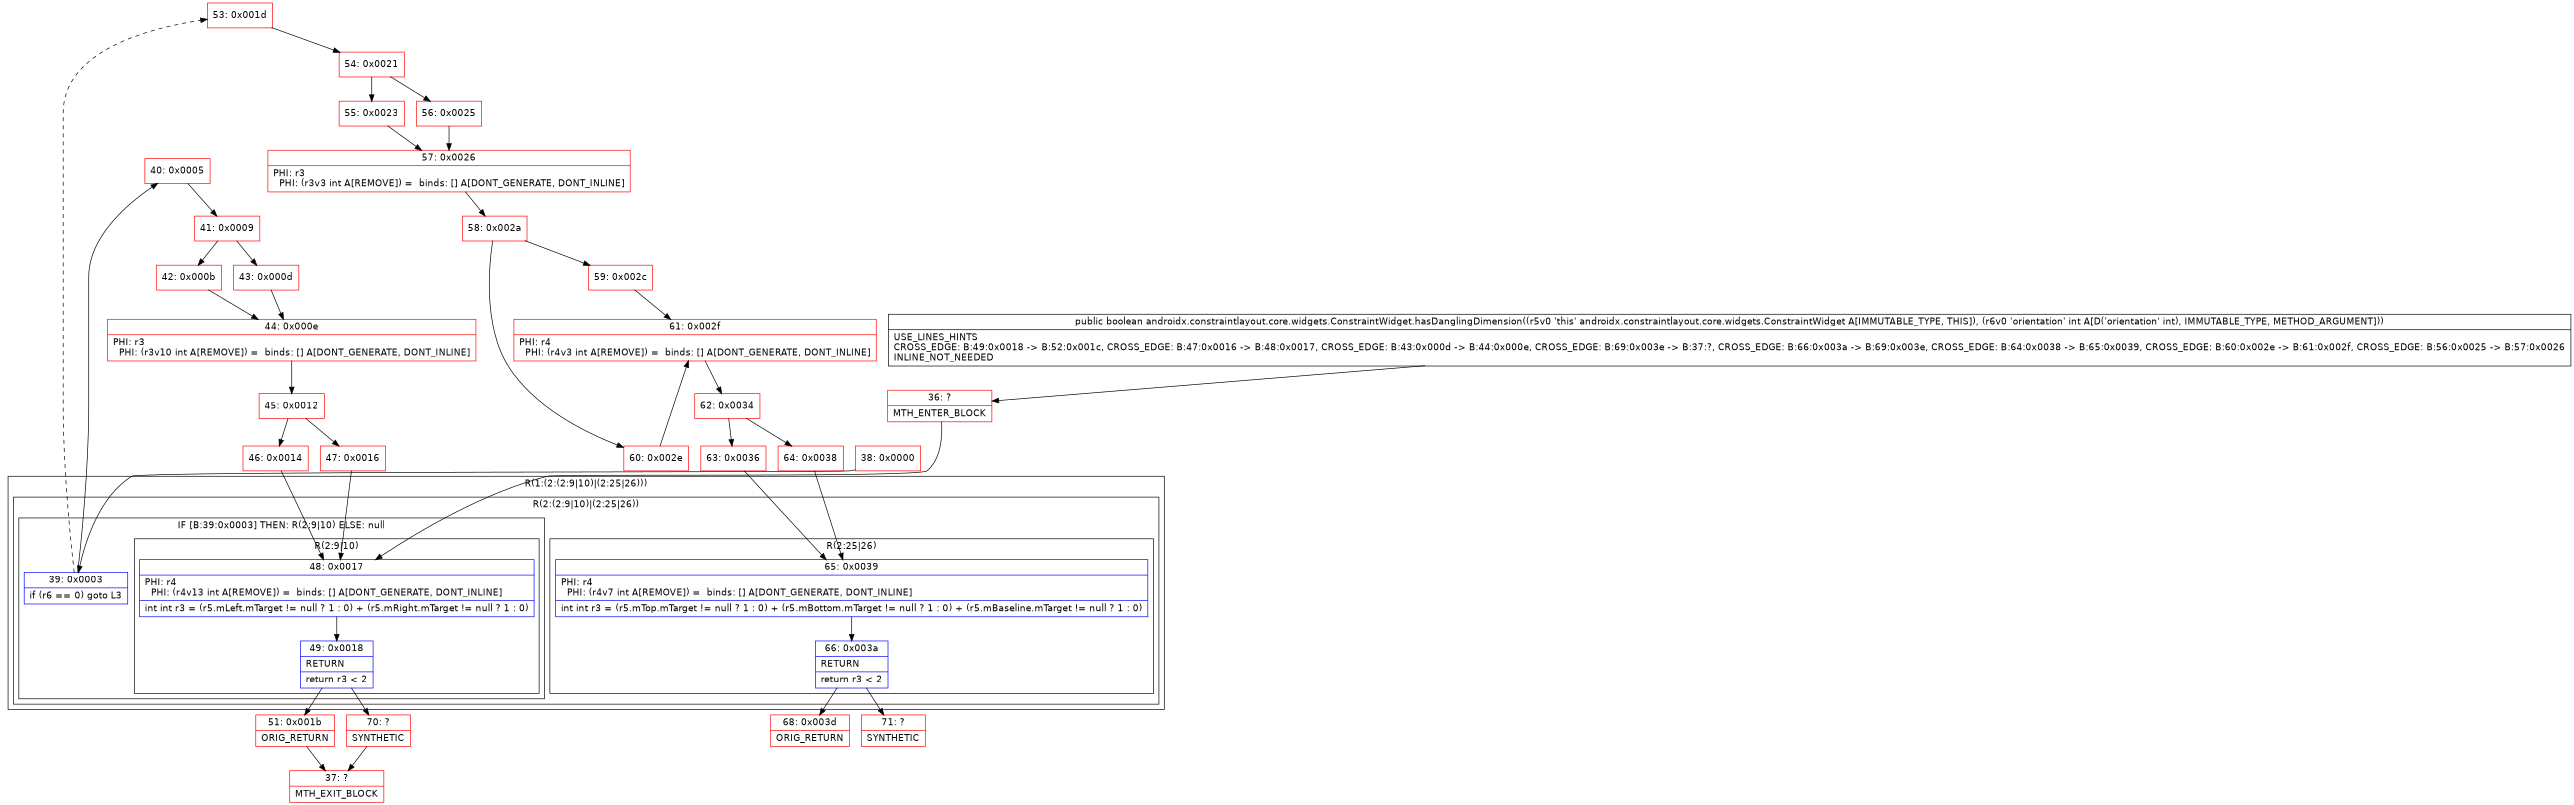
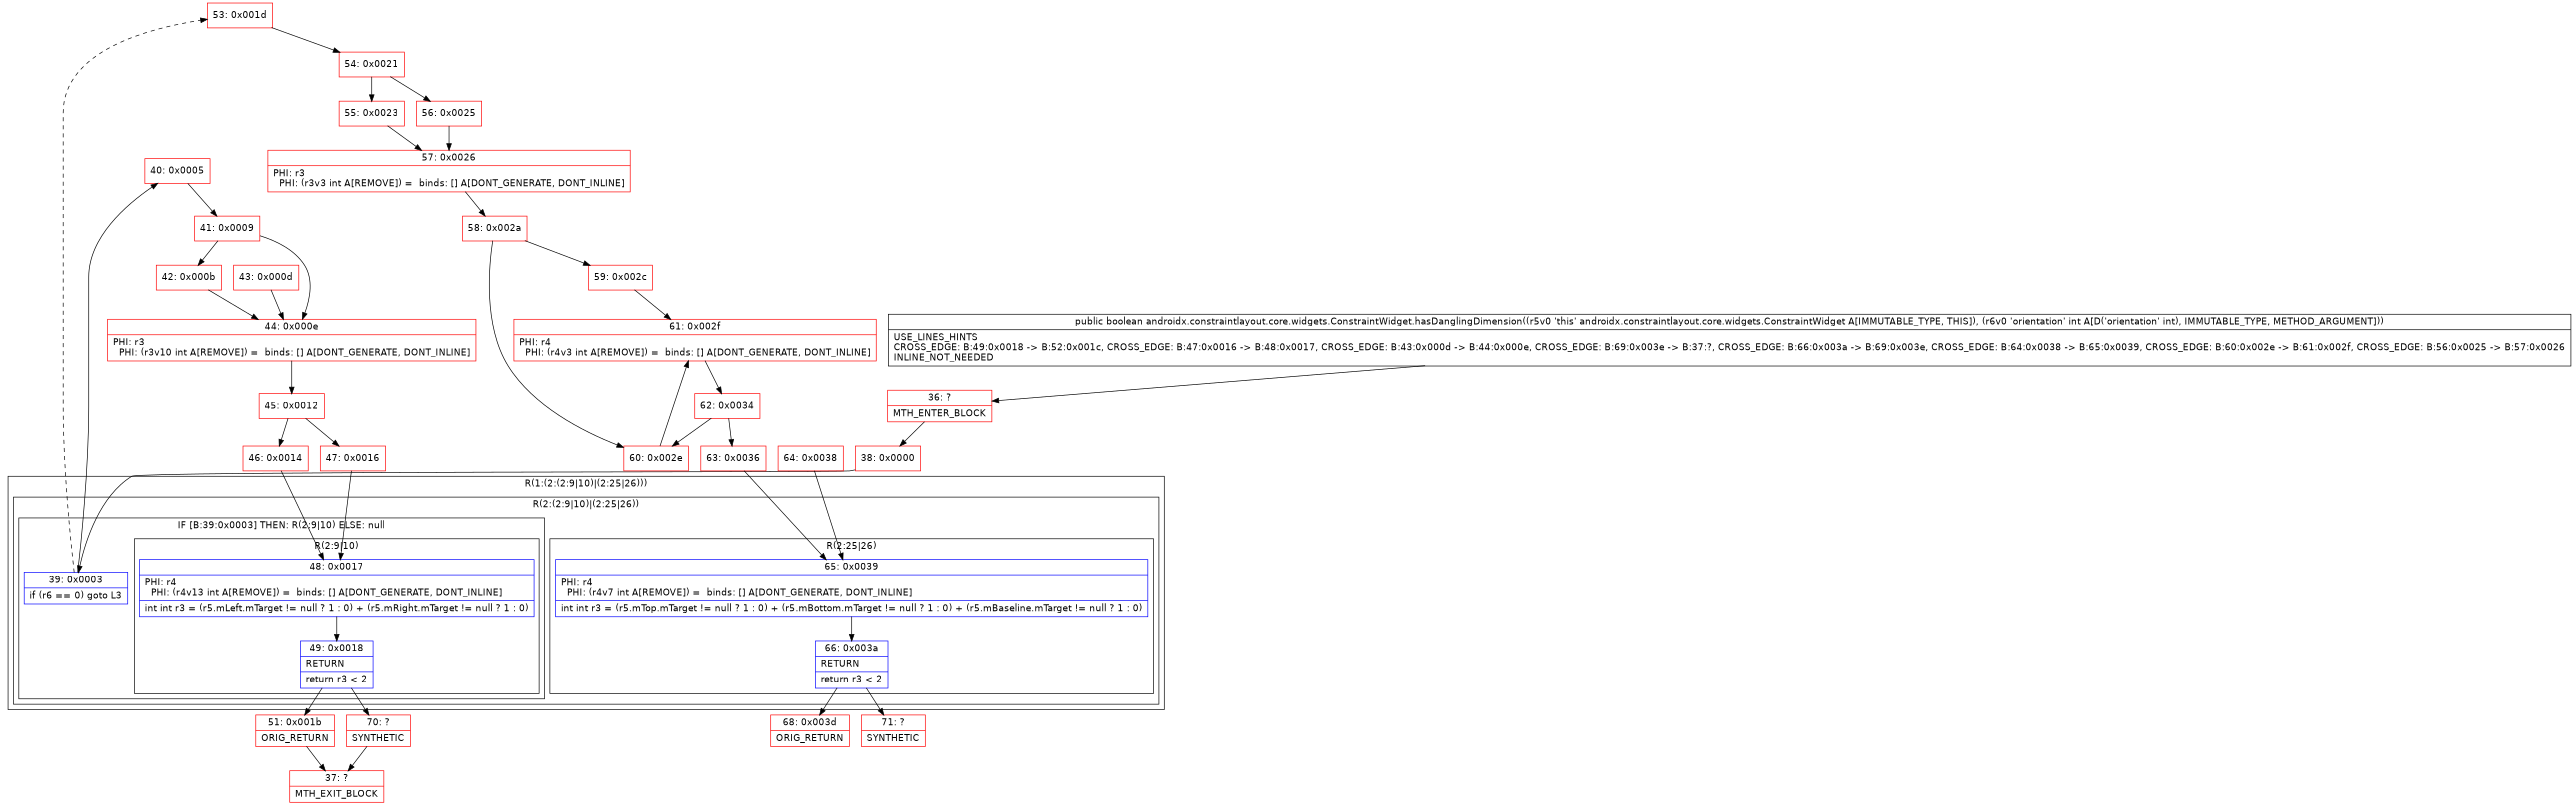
  digraph {
    fontname="DejaVu Sans"
    node [color=red fontname="DejaVu Sans" shape=record]
    edge [fontname="DejaVu Sans"]
    n1 [color=blue label="{48\:\ 0x0017|PHI: r4 \l  PHI: (r4v13 int A[REMOVE]) =  binds: [] A[DONT_GENERATE, DONT_INLINE]\l|int int r3 = (r5.mLeft.mTarget != null ? 1 : 0) + (r5.mRight.mTarget != null ? 1 : 0)\l}"]
    n2 [color=blue label="{49\:\ 0x0018|RETURN\l|return r3 \< 2\l}"]
    n3 [color=blue label="{39\:\ 0x0003|if (r6 == 0) goto L3\l}"]
    n4 [color=blue label="{65\:\ 0x0039|PHI: r4 \l  PHI: (r4v7 int A[REMOVE]) =  binds: [] A[DONT_GENERATE, DONT_INLINE]\l|int int r3 = (r5.mTop.mTarget != null ? 1 : 0) + (r5.mBottom.mTarget != null ? 1 : 0) + (r5.mBaseline.mTarget != null ? 1 : 0)\l}"]
    n5 [color=blue label="{66\:\ 0x003a|RETURN\l|return r3 \< 2\l}"]
    n6 [label="{51\:\ 0x001b|ORIG_RETURN\l}"]
    n7 [label="{70\:\ ?|SYNTHETIC\l}"]
    n8 [label="{40\:\ 0x0005}"]
    n9 [label="{53\:\ 0x001d}"]
    n10 [label="{68\:\ 0x003d|ORIG_RETURN\l}"]
    n11 [label="{71\:\ ?|SYNTHETIC\l}"]
    n12 [label="{41\:\ 0x0009}"]
    n13 [label="{54\:\ 0x0021}"]
    n14 [label="{37\:\ ?|MTH_EXIT_BLOCK\l}"]
    n15 [label="{36\:\ ?|MTH_ENTER_BLOCK\l}"]
    n16 [label="{38\:\ 0x0000}"]
    n17 [label="{42\:\ 0x000b}"]
    n18 [label="{43\:\ 0x000d}"]
    n19 [label="{44\:\ 0x000e|PHI: r3 \l  PHI: (r3v10 int A[REMOVE]) =  binds: [] A[DONT_GENERATE, DONT_INLINE]\l}"]
    n20 [label="{45\:\ 0x0012}"]
    n21 [label="{46\:\ 0x0014}"]
    n22 [label="{47\:\ 0x0016}"]
    n23 [label="{55\:\ 0x0023}"]
    n24 [label="{56\:\ 0x0025}"]
    n25 [label="{57\:\ 0x0026|PHI: r3 \l  PHI: (r3v3 int A[REMOVE]) =  binds: [] A[DONT_GENERATE, DONT_INLINE]\l}"]
    n26 [label="{58\:\ 0x002a}"]
    n27 [label="{59\:\ 0x002c}"]
    n28 [label="{60\:\ 0x002e}"]
    n29 [label="{61\:\ 0x002f|PHI: r4 \l  PHI: (r4v3 int A[REMOVE]) =  binds: [] A[DONT_GENERATE, DONT_INLINE]\l}"]
    n30 [label="{62\:\ 0x0034}"]
    n31 [label="{63\:\ 0x0036}"]
    n32 [label="{64\:\ 0x0038}"]
    n33 [label="{public boolean androidx.constraintlayout.core.widgets.ConstraintWidget.hasDanglingDimension((r5v0 'this' androidx.constraintlayout.core.widgets.ConstraintWidget A[IMMUTABLE_TYPE, THIS]), (r6v0 'orientation' int A[D('orientation' int), IMMUTABLE_TYPE, METHOD_ARGUMENT]))  | USE_LINES_HINTS\lCROSS_EDGE: B:49:0x0018 \-\> B:52:0x001c, CROSS_EDGE: B:47:0x0016 \-\> B:48:0x0017, CROSS_EDGE: B:43:0x000d \-\> B:44:0x000e, CROSS_EDGE: B:69:0x003e \-\> B:37:?, CROSS_EDGE: B:66:0x003a \-\> B:69:0x003e, CROSS_EDGE: B:64:0x0038 \-\> B:65:0x0039, CROSS_EDGE: B:60:0x002e \-\> B:61:0x002f, CROSS_EDGE: B:56:0x0025 \-\> B:57:0x0026\lINLINE_NOT_NEEDED\l}" color=""]
    subgraph cluster_1 {
      label="R(1:(2:(2:9|10)|(2:25|26)))"
      subgraph cluster_2 {
        label="R(2:(2:9|10)|(2:25|26))"
        subgraph cluster_3 {
          label="IF [B:39:0x0003] THEN: R(2:9|10) ELSE: null"
          n3
          subgraph cluster_4 {
            label="R(2:9|10)"
            n1
            n2
          }
        }
        subgraph cluster_5 {
          label="R(2:25|26)"
          n4
          n5
        }
      }
    }
    n1 -> n2
    n2 -> n6
    n2 -> n7
    n3 -> n8
    n3 -> n9 [style=dashed]
    n4 -> n5
    n5 -> n10
    n5 -> n11
    n6 -> n14
    n7 -> n14
    n8 -> n12
    n9 -> n13
    n12 -> n17
-   n12 -> n18
+   n12 -> n19
    n13 -> n23
    n13 -> n24
-   n15 -> n1
+   n15 -> n16
    n16 -> n3
    n17 -> n19
    n18 -> n19
    n19 -> n20
    n20 -> n21
    n20 -> n22
    n21 -> n1
    n22 -> n1
    n23 -> n25
    n24 -> n25
    n25 -> n26
    n26 -> n27
    n26 -> n28
    n27 -> n29
    n28 -> n29
    n29 -> n30
    n30 -> n31
-   n30 -> n32
+   n30 -> n28
    n31 -> n4
    n32 -> n4
    n33 -> n15
  }
